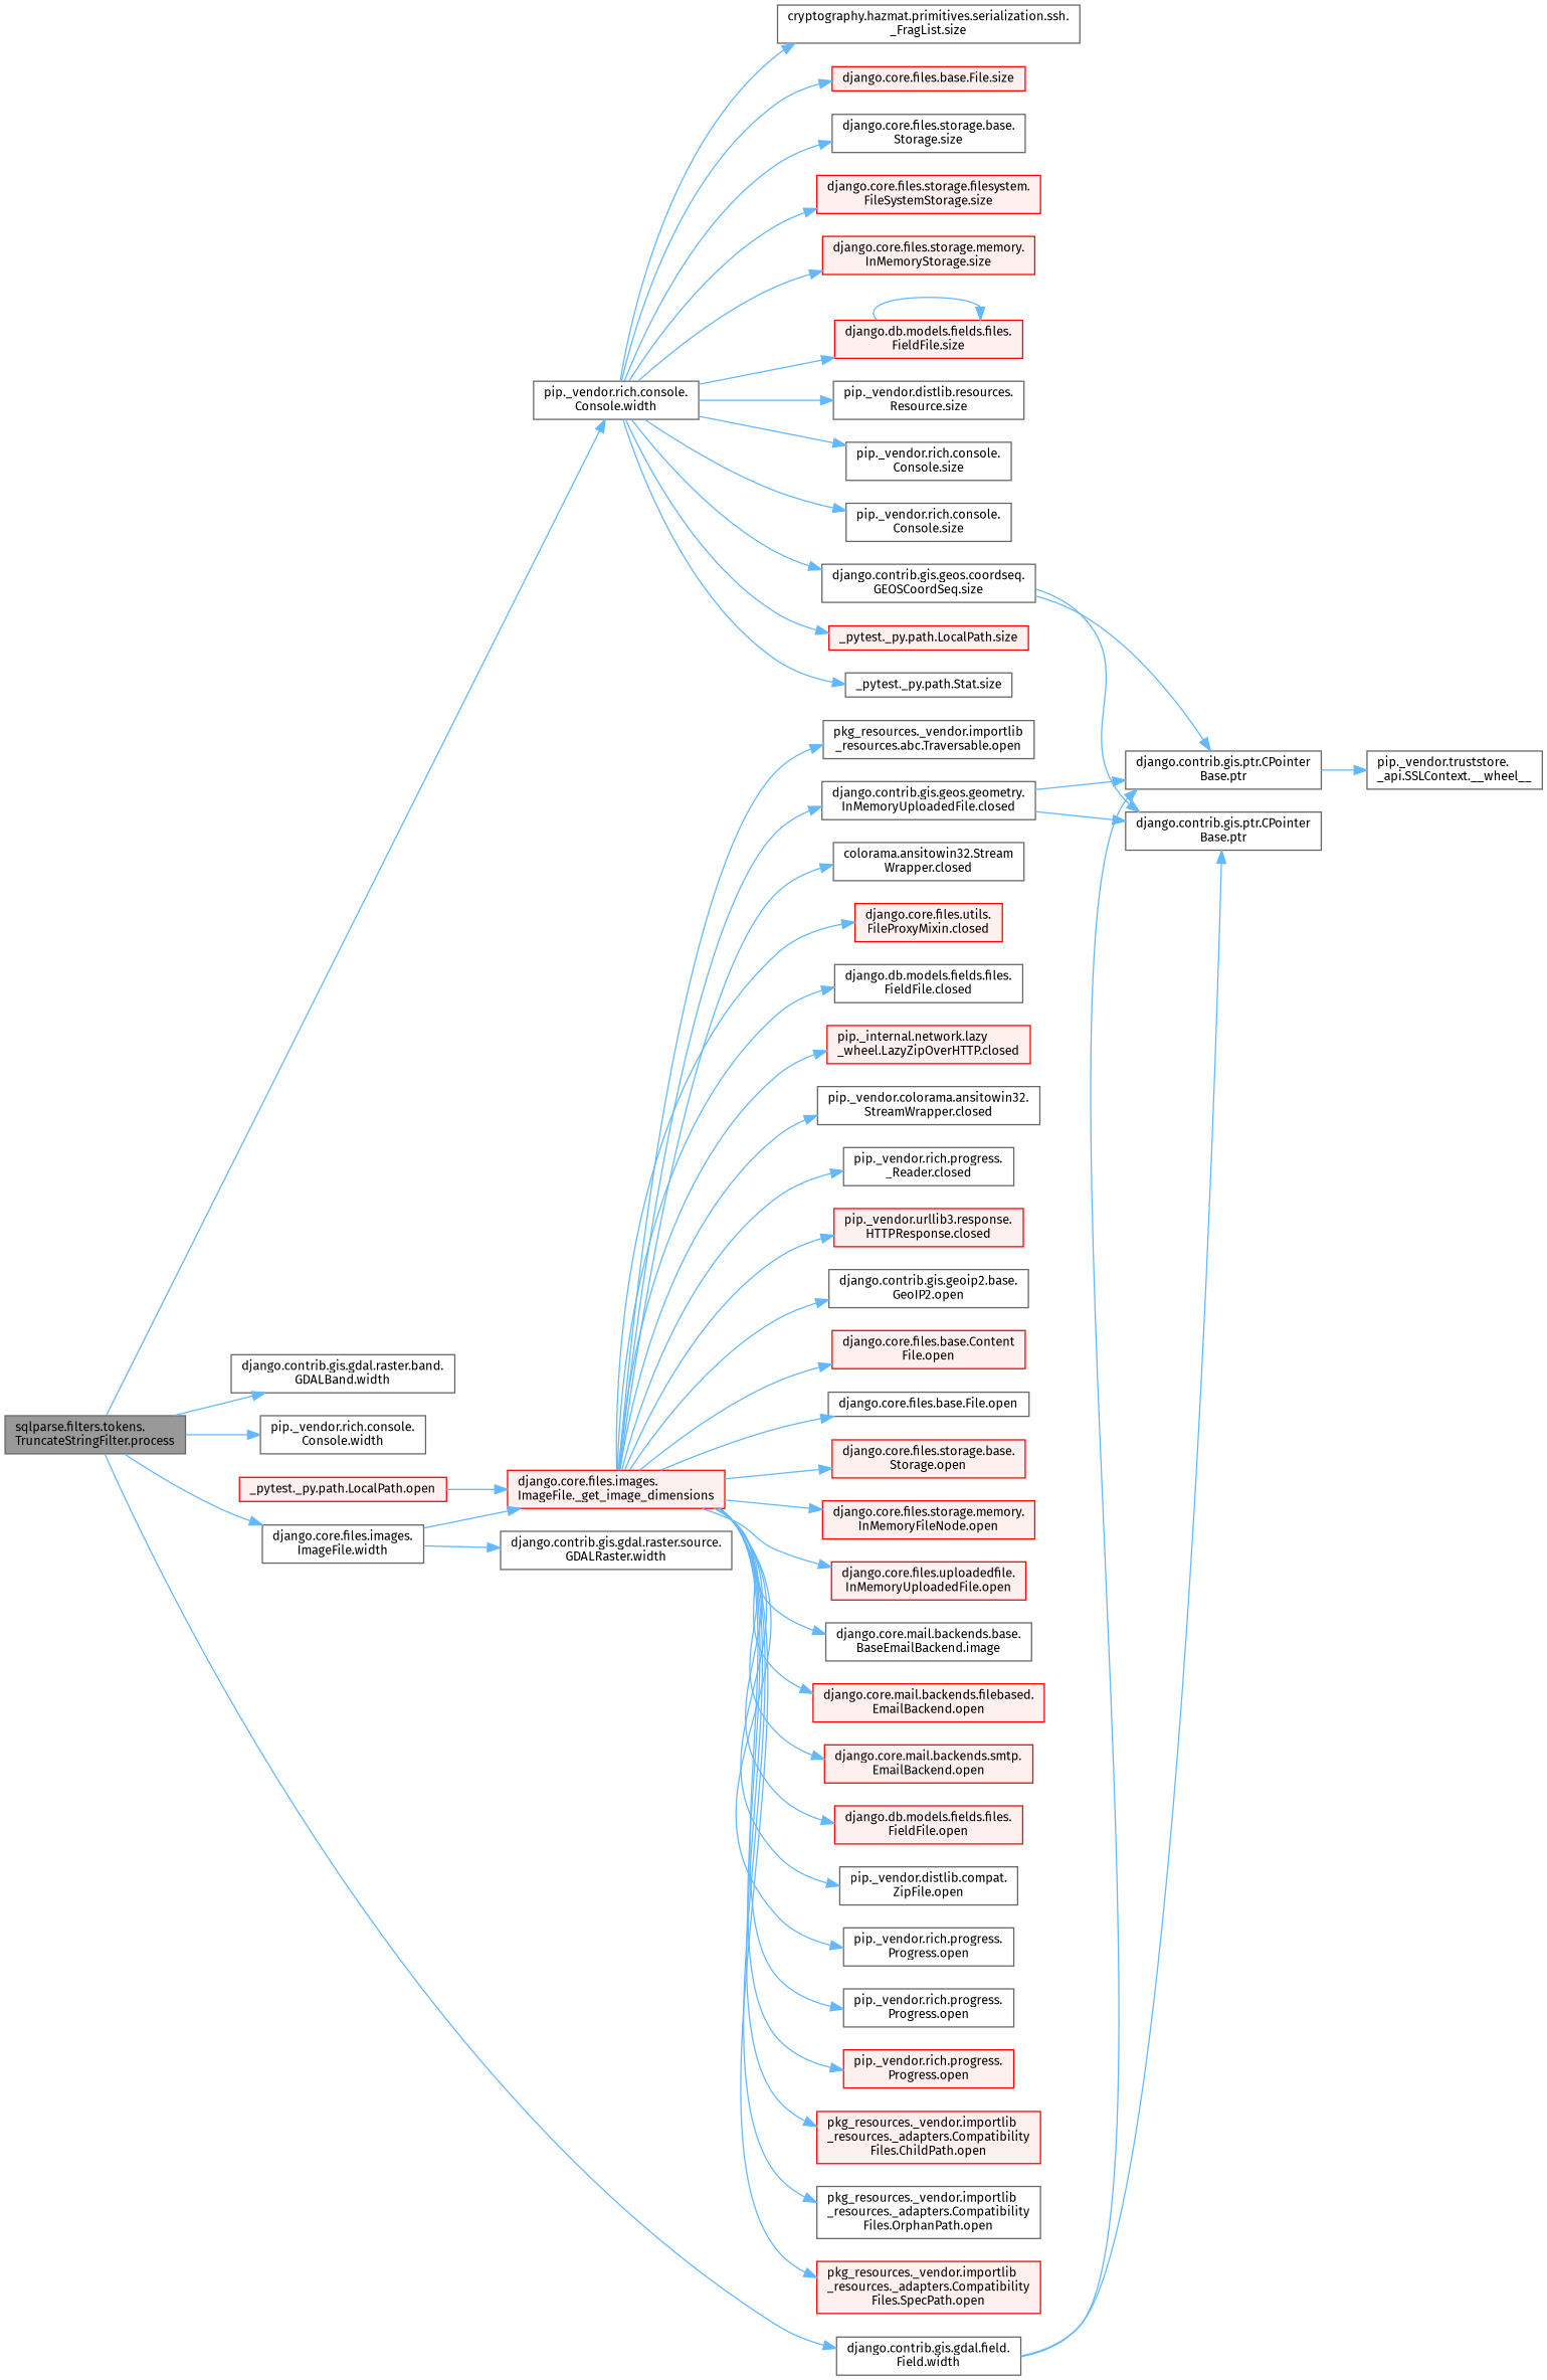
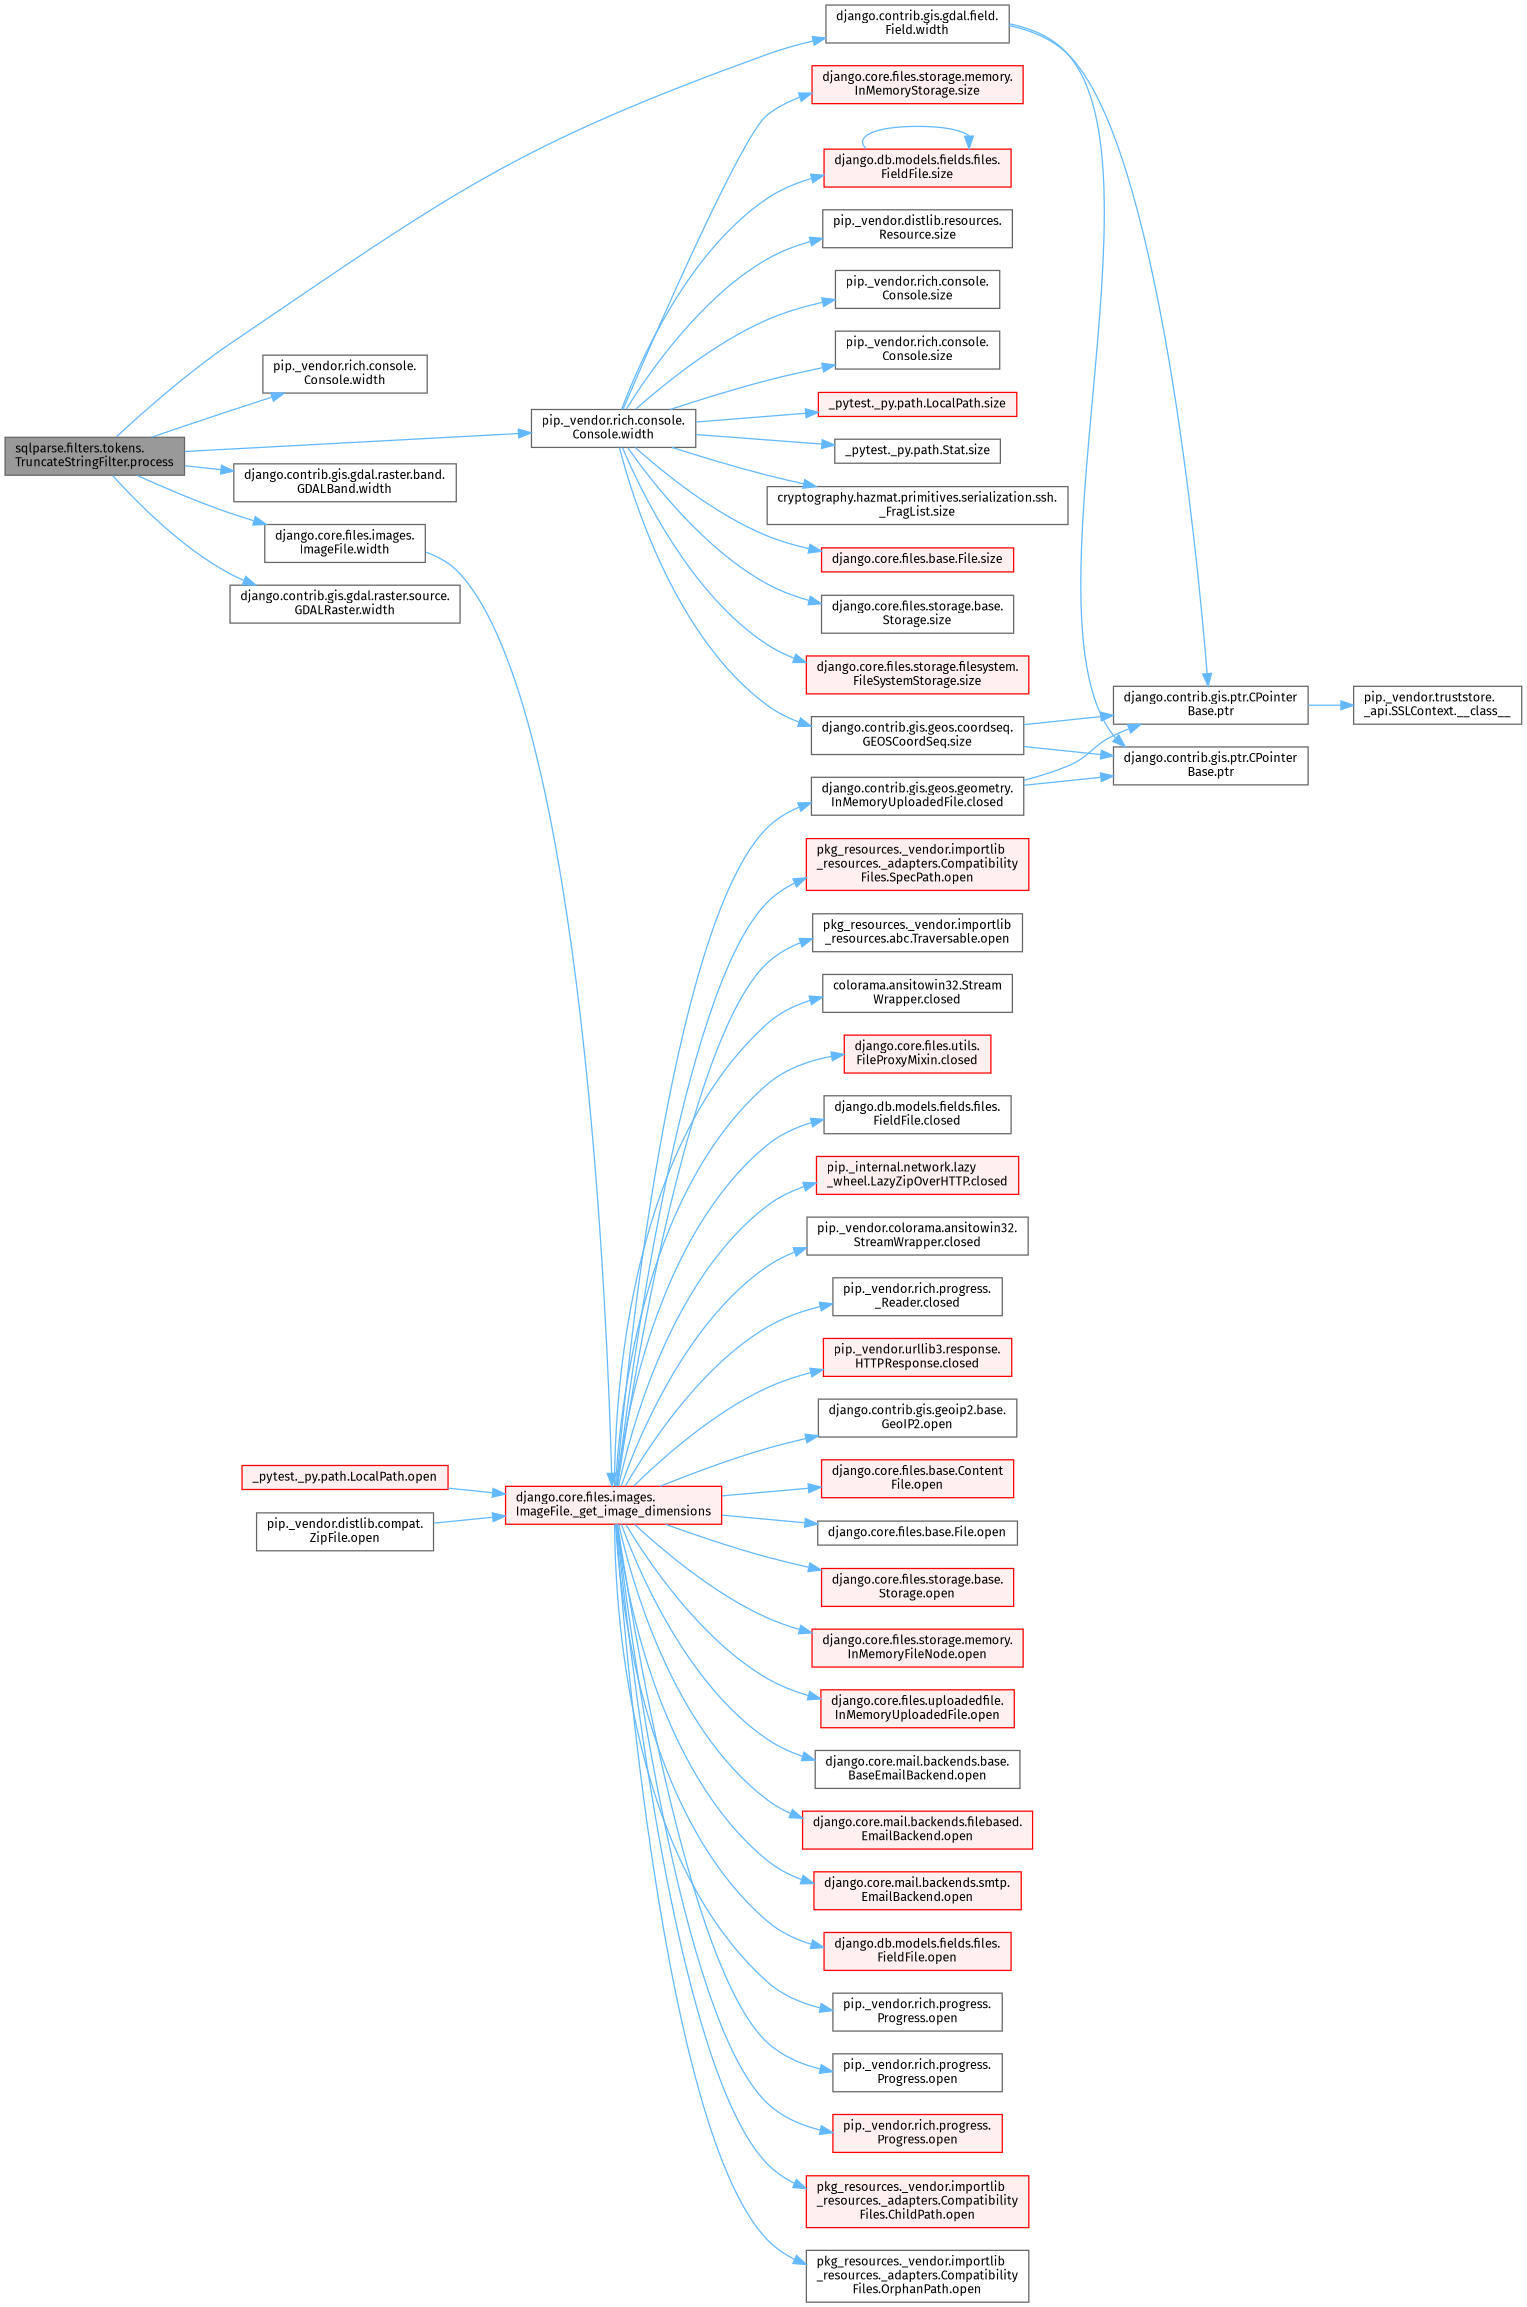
  digraph {
    fontname="Fira Sans"
    rankdir=LR
    node [color=grey40 fillcolor=white fontname="Fira Sans" fontsize=10 shape=box style=filled]
    edge [color=steelblue1 fontname="Fira Sans" fontsize=10 labelfontname=Helvetica labelfontsize=10 style=solid]
    n1 [color=gray40 fillcolor=grey60 fontcolor=black height=0.2 label="sqlparse.filters.tokens.\lTruncateStringFilter.process" width=0.4]
    n2 [height=0.2 label="django.contrib.gis.gdal.field.\lField.width" width=0.4]
    n3 [height=0.2 label="django.contrib.gis.gdal.raster.band.\lGDALBand.width" width=0.4]
    n4 [height=0.2 label="django.contrib.gis.gdal.raster.source.\lGDALRaster.width" width=0.4]
    n5 [height=0.2 label="django.core.files.images.\lImageFile.width" width=0.4]
    n6 [height=0.2 label="pip._vendor.rich.console.\lConsole.width" width=0.4]
    n7 [height=0.2 label="pip._vendor.rich.console.\lConsole.width" width=0.4]
    n8 [height=0.2 label="django.contrib.gis.ptr.CPointer\lBase.ptr" width=0.4]
    n9 [height=0.2 label="django.contrib.gis.ptr.CPointer\lBase.ptr" width=0.4]
    n10 [color=red fillcolor="#FFF0F0" height=0.2 label="django.core.files.images.\lImageFile._get_image_dimensions" width=0.4]
    n11 [color=red fillcolor="#FFF0F0" height=0.2 label="_pytest._py.path.LocalPath.size" width=0.4]
    n12 [height=0.2 label="_pytest._py.path.Stat.size" width=0.4]
    n13 [height=0.2 label="cryptography.hazmat.primitives.serialization.ssh.\l_FragList.size" width=0.4]
    n14 [height=0.2 label="django.contrib.gis.geos.coordseq.\lGEOSCoordSeq.size" width=0.4]
    n15 [color=red fillcolor="#FFF0F0" height=0.2 label="django.core.files.base.File.size" width=0.4]
    n16 [height=0.2 label="django.core.files.storage.base.\lStorage.size" width=0.4]
    n17 [color=red fillcolor="#FFF0F0" height=0.2 label="django.core.files.storage.filesystem.\lFileSystemStorage.size" width=0.4]
    n18 [color=red fillcolor="#FFF0F0" height=0.2 label="django.core.files.storage.memory.\lInMemoryStorage.size" width=0.4]
    n19 [color=red fillcolor="#FFF0F0" height=0.2 label="django.db.models.fields.files.\lFieldFile.size" width=0.4]
    n20 [height=0.2 label="pip._vendor.distlib.resources.\lResource.size" width=0.4]
    n21 [height=0.2 label="pip._vendor.rich.console.\lConsole.size" width=0.4]
    n22 [height=0.2 label="pip._vendor.rich.console.\lConsole.size" width=0.4]
-   n23 [height=0.2 label="pip._vendor.truststore.\l_api.SSLContext.__wheel__" width=0.4]
+   n23 [height=0.2 label="pip._vendor.truststore.\l_api.SSLContext.__class__" width=0.4]
    n24 [height=0.2 label="colorama.ansitowin32.Stream\lWrapper.closed" width=0.4]
    n25 [height=0.2 label="django.contrib.gis.geos.geometry.\lInMemoryUploadedFile.closed" width=0.4]
    n26 [color=red fillcolor="#FFF0F0" height=0.2 label="django.core.files.utils.\lFileProxyMixin.closed" width=0.4]
    n27 [height=0.2 label="django.db.models.fields.files.\lFieldFile.closed" width=0.4]
    n28 [color=red fillcolor="#FFF0F0" height=0.2 label="pip._internal.network.lazy\l_wheel.LazyZipOverHTTP.closed" width=0.4]
    n29 [height=0.2 label="pip._vendor.colorama.ansitowin32.\lStreamWrapper.closed" width=0.4]
    n30 [height=0.2 label="pip._vendor.rich.progress.\l_Reader.closed" width=0.4]
    n31 [color=red fillcolor="#FFF0F0" height=0.2 label="pip._vendor.urllib3.response.\lHTTPResponse.closed" width=0.4]
    n32 [height=0.2 label="django.contrib.gis.geoip2.base.\lGeoIP2.open" width=0.4]
    n33 [color=red fillcolor="#FFF0F0" height=0.2 label="django.core.files.base.Content\lFile.open" width=0.4]
    n34 [height=0.2 label="django.core.files.base.File.open" width=0.4]
    n35 [color=red fillcolor="#FFF0F0" height=0.2 label="django.core.files.storage.base.\lStorage.open" width=0.4]
    n36 [color=red fillcolor="#FFF0F0" height=0.2 label="django.core.files.storage.memory.\lInMemoryFileNode.open" width=0.4]
    n37 [color=red fillcolor="#FFF0F0" height=0.2 label="django.core.files.uploadedfile.\lInMemoryUploadedFile.open" width=0.4]
-   n38 [height=0.2 label="django.core.mail.backends.base.\lBaseEmailBackend.image" width=0.4]
+   n38 [height=0.2 label="django.core.mail.backends.base.\lBaseEmailBackend.open" width=0.4]
    n39 [color=red fillcolor="#FFF0F0" height=0.2 label="django.core.mail.backends.filebased.\lEmailBackend.open" width=0.4]
    n40 [color=red fillcolor="#FFF0F0" height=0.2 label="django.core.mail.backends.smtp.\lEmailBackend.open" width=0.4]
    n41 [color=red fillcolor="#FFF0F0" height=0.2 label="django.db.models.fields.files.\lFieldFile.open" width=0.4]
    n42 [height=0.2 label="pip._vendor.distlib.compat.\lZipFile.open" width=0.4]
    n43 [height=0.2 label="pip._vendor.rich.progress.\lProgress.open" width=0.4]
    n44 [height=0.2 label="pip._vendor.rich.progress.\lProgress.open" width=0.4]
    n45 [color=red fillcolor="#FFF0F0" height=0.2 label="pip._vendor.rich.progress.\lProgress.open" width=0.4]
    n46 [color=red fillcolor="#FFF0F0" height=0.2 label="pkg_resources._vendor.importlib\l_resources._adapters.Compatibility\lFiles.ChildPath.open" width=0.4]
    n47 [height=0.2 label="pkg_resources._vendor.importlib\l_resources._adapters.Compatibility\lFiles.OrphanPath.open" width=0.4]
    n48 [color=red fillcolor="#FFF0F0" height=0.2 label="pkg_resources._vendor.importlib\l_resources._adapters.Compatibility\lFiles.SpecPath.open" width=0.4]
    n49 [height=0.2 label="pkg_resources._vendor.importlib\l_resources.abc.Traversable.open" width=0.4]
    n50 [color=red fillcolor="#FFF0F0" height=0.2 label="_pytest._py.path.LocalPath.open" width=0.4]
    n1 -> n2
    n1 -> n3
-   n5 -> n4
+   n1 -> n4
    n1 -> n5
    n1 -> n6
    n1 -> n7
    n2 -> n8
    n2 -> n9
    n5 -> n10
    n6 -> n11
    n6 -> n12
    n6 -> n13
    n6 -> n14
    n6 -> n15
    n6 -> n16
    n6 -> n17
    n6 -> n18
    n6 -> n19
    n6 -> n20
    n6 -> n21
    n6 -> n22
    n8 -> n23
    n10 -> n24
    n10 -> n25
    n10 -> n26
    n10 -> n27
    n10 -> n28
    n10 -> n29
    n10 -> n30
    n10 -> n31
    n10 -> n32
    n10 -> n33
    n10 -> n34
    n10 -> n35
    n10 -> n36
    n10 -> n37
    n10 -> n38
    n10 -> n39
    n10 -> n40
    n10 -> n41
-   n10 -> n42
+   n42 -> n10
    n10 -> n43
    n10 -> n44
    n10 -> n45
    n10 -> n46
    n10 -> n47
    n10 -> n48
    n10 -> n49
    n14 -> n8
    n14 -> n9
    n19 -> n19
    n25 -> n8
    n25 -> n9
    n50 -> n10
  }
